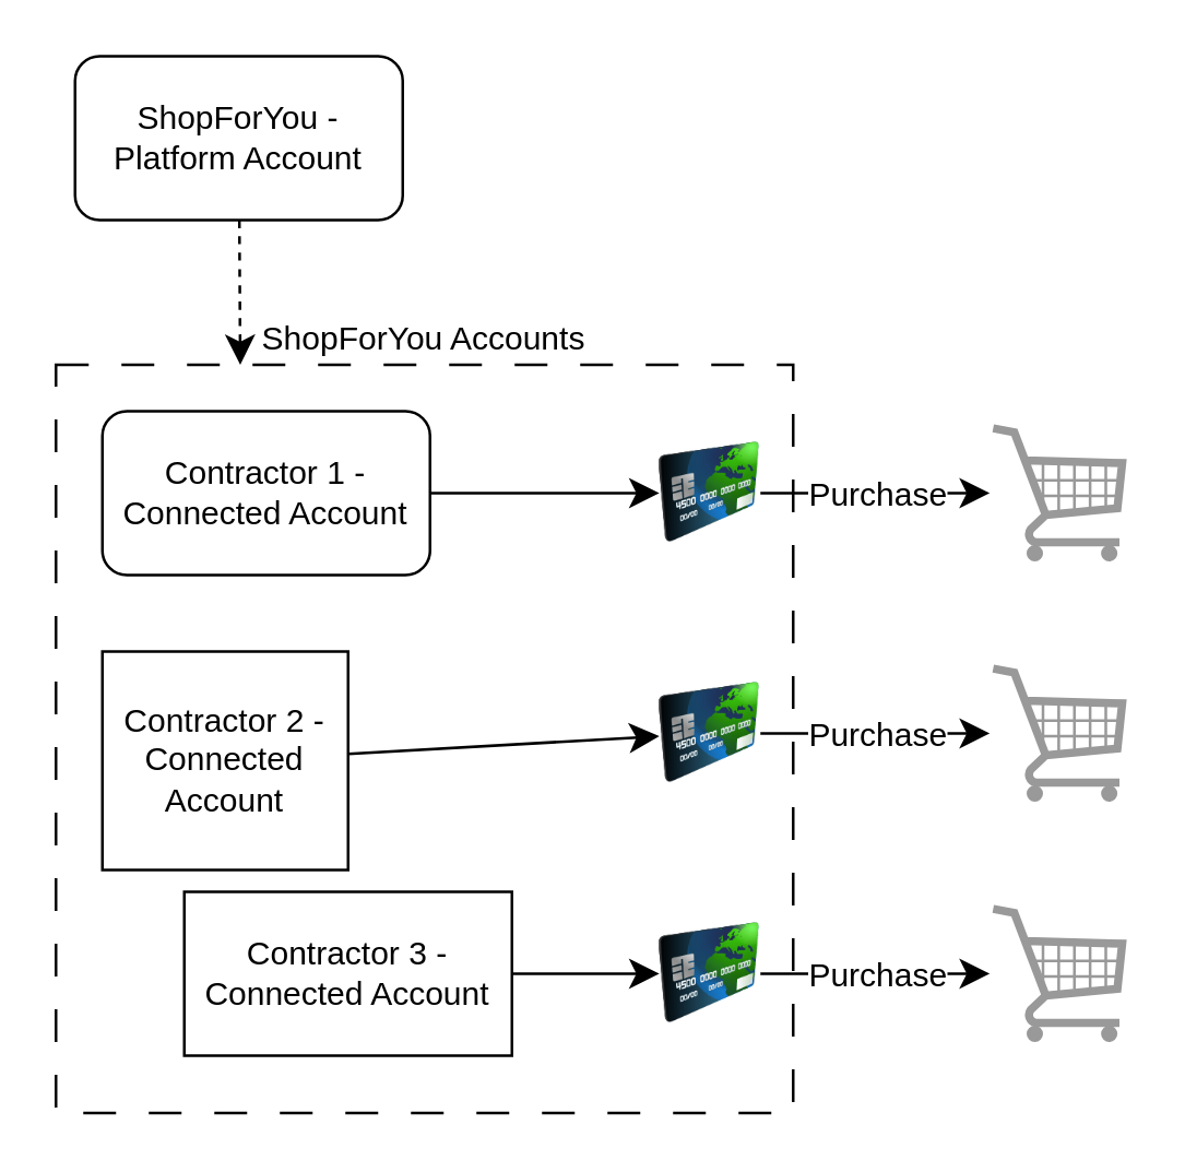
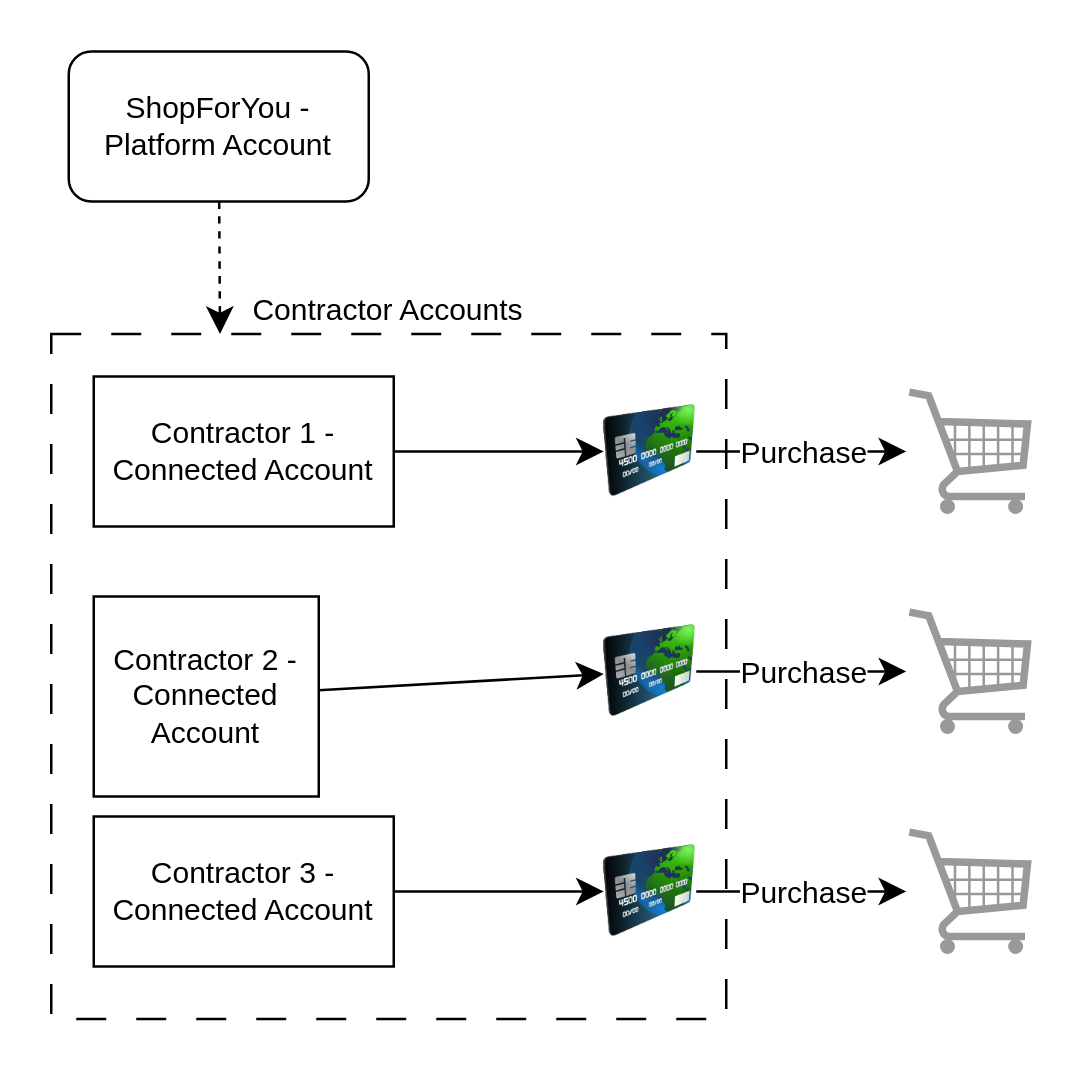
  <mxCell id="0" />
  <mxCell id="1" parent="0" />
- <mxCell id="2" value="ShopForYou Accounts" style="rounded=0;whiteSpace=wrap;html=1;dashed=1;dashPattern=12 12;labelPosition=center;verticalLabelPosition=top;align=center;verticalAlign=bottom;" vertex="1" parent="1"><mxGeometry x="20" y="133" width="270" height="274" as="geometry" /></mxCell>
+ <mxCell id="2" value="Contractor Accounts" style="rounded=0;whiteSpace=wrap;html=1;dashed=1;dashPattern=12 12;labelPosition=center;verticalLabelPosition=top;align=center;verticalAlign=bottom;" vertex="1" parent="1"><mxGeometry x="20" y="133" width="270" height="274" as="geometry" /></mxCell>
  <mxCell id="3" value="" style="edgeStyle=none;curved=1;rounded=0;orthogonalLoop=1;jettySize=auto;html=1;fontSize=12;startSize=8;endSize=8;entryX=0.25;entryY=0;entryDx=0;entryDy=0;dashed=1;" edge="1" parent="1" source="4" target="2"><mxGeometry relative="1" as="geometry"><mxPoint x="97" y="132" as="targetPoint" /></mxGeometry></mxCell>
  <mxCell id="4" value="ShopForYou - Platform Account" style="whiteSpace=wrap;html=1;rounded=1;" vertex="1" parent="1"><mxGeometry x="27" y="20" width="120" height="60" as="geometry" /></mxCell>
  <mxCell id="5" value="" style="edgeStyle=none;curved=1;rounded=0;orthogonalLoop=1;jettySize=auto;html=1;fontSize=12;startSize=8;endSize=8;" edge="1" parent="1" source="6" target="15"><mxGeometry relative="1" as="geometry" /></mxCell>
- <mxCell id="6" value="Contractor 1 - Connected Account" style="whiteSpace=wrap;html=1;rounded=1;" vertex="1" parent="1"><mxGeometry x="37" y="150" width="120" height="60" as="geometry" /></mxCell>
+ <mxCell id="6" value="Contractor 1 - Connected Account" style="rounded=0;whiteSpace=wrap;html=1;" vertex="1" parent="1"><mxGeometry x="37" y="150" width="120" height="60" as="geometry" /></mxCell>
  <mxCell id="7" value="" style="edgeStyle=none;curved=1;rounded=0;orthogonalLoop=1;jettySize=auto;html=1;fontSize=12;startSize=8;endSize=8;" edge="1" parent="1" source="8" target="23"><mxGeometry relative="1" as="geometry" /></mxCell>
- <mxCell id="8" value="Contractor 3 - Connected Account" style="rounded=0;whiteSpace=wrap;html=1;" vertex="1" parent="1"><mxGeometry x="67" y="326" width="120" height="60" as="geometry" /></mxCell>
+ <mxCell id="8" value="Contractor 3 - Connected Account" style="rounded=0;whiteSpace=wrap;html=1;" vertex="1" parent="1"><mxGeometry x="37" y="326" width="120" height="60" as="geometry" /></mxCell>
  <mxCell id="9" value="" style="edgeStyle=none;curved=1;rounded=0;orthogonalLoop=1;jettySize=auto;html=1;fontSize=12;startSize=8;endSize=8;" edge="1" parent="1" source="10" target="18"><mxGeometry relative="1" as="geometry" /></mxCell>
  <mxCell id="10" value="Contractor 2 - Connected Account" style="rounded=0;whiteSpace=wrap;html=1;" vertex="1" parent="1"><mxGeometry x="37" y="238" width="90" height="80" as="geometry" /></mxCell>
  <mxCell id="11" style="edgeStyle=none;curved=1;rounded=0;orthogonalLoop=1;jettySize=auto;html=1;exitX=0;exitY=0;exitDx=0;exitDy=0;fontSize=12;startSize=8;endSize=8;" edge="1" parent="1" source="2" target="2"><mxGeometry relative="1" as="geometry" /></mxCell>
  <mxCell id="12" value="" style="verticalLabelPosition=bottom;shadow=0;dashed=0;align=center;html=1;verticalAlign=top;strokeWidth=1;shape=mxgraph.mockup.misc.shoppingCart;strokeColor=#999999;flipH=1;" vertex="1" parent="1"><mxGeometry x="362" y="155" width="50" height="50" as="geometry" /></mxCell>
  <mxCell id="13" value="" style="edgeStyle=none;curved=1;rounded=0;orthogonalLoop=1;jettySize=auto;html=1;fontSize=12;startSize=8;endSize=8;" edge="1" parent="1" source="15" target="12"><mxGeometry relative="1" as="geometry" /></mxCell>
  <mxCell id="14" value="Purchase" style="edgeLabel;html=1;align=center;verticalAlign=middle;resizable=0;points=[];fontSize=12;" vertex="1" connectable="0" parent="13"><mxGeometry relative="1" as="geometry"><mxPoint as="offset" /></mxGeometry></mxCell>
  <mxCell id="15" value="" style="image;html=1;image=img/lib/clip_art/finance/Credit_Card_128x128.png" vertex="1" parent="1"><mxGeometry x="241" y="160" width="37" height="40" as="geometry" /></mxCell>
  <mxCell id="16" value="" style="edgeStyle=none;curved=1;rounded=0;orthogonalLoop=1;jettySize=auto;html=1;fontSize=12;startSize=8;endSize=8;" edge="1" parent="1" source="18" target="19"><mxGeometry relative="1" as="geometry" /></mxCell>
  <mxCell id="17" value="Purchase" style="edgeLabel;html=1;align=center;verticalAlign=middle;resizable=0;points=[];fontSize=12;" vertex="1" connectable="0" parent="16"><mxGeometry relative="1" as="geometry"><mxPoint as="offset" /></mxGeometry></mxCell>
  <mxCell id="18" value="" style="image;html=1;image=img/lib/clip_art/finance/Credit_Card_128x128.png" vertex="1" parent="1"><mxGeometry x="241" y="248" width="37" height="40" as="geometry" /></mxCell>
  <mxCell id="19" value="" style="verticalLabelPosition=bottom;shadow=0;dashed=0;align=center;html=1;verticalAlign=top;strokeWidth=1;shape=mxgraph.mockup.misc.shoppingCart;strokeColor=#999999;flipH=1;" vertex="1" parent="1"><mxGeometry x="362" y="243" width="50" height="50" as="geometry" /></mxCell>
  <mxCell id="20" value="" style="verticalLabelPosition=bottom;shadow=0;dashed=0;align=center;html=1;verticalAlign=top;strokeWidth=1;shape=mxgraph.mockup.misc.shoppingCart;strokeColor=#999999;flipH=1;" vertex="1" parent="1"><mxGeometry x="362" y="331" width="50" height="50" as="geometry" /></mxCell>
  <mxCell id="21" value="" style="edgeStyle=none;curved=1;rounded=0;orthogonalLoop=1;jettySize=auto;html=1;fontSize=12;startSize=8;endSize=8;" edge="1" parent="1" source="23" target="20"><mxGeometry relative="1" as="geometry" /></mxCell>
  <mxCell id="22" value="Purchase" style="edgeLabel;html=1;align=center;verticalAlign=middle;resizable=0;points=[];fontSize=12;" vertex="1" connectable="0" parent="21"><mxGeometry relative="1" as="geometry"><mxPoint as="offset" /></mxGeometry></mxCell>
  <mxCell id="23" value="" style="image;html=1;image=img/lib/clip_art/finance/Credit_Card_128x128.png" vertex="1" parent="1"><mxGeometry x="241" y="336" width="37" height="40" as="geometry" /></mxCell>
